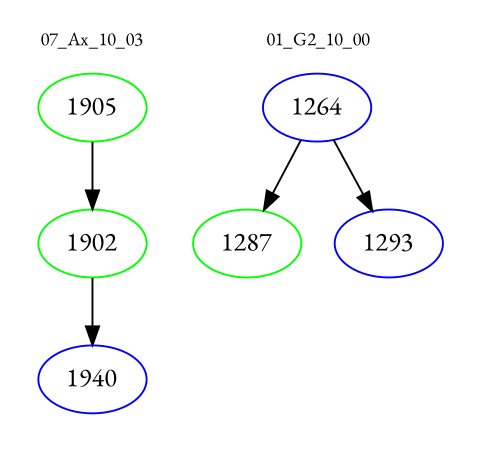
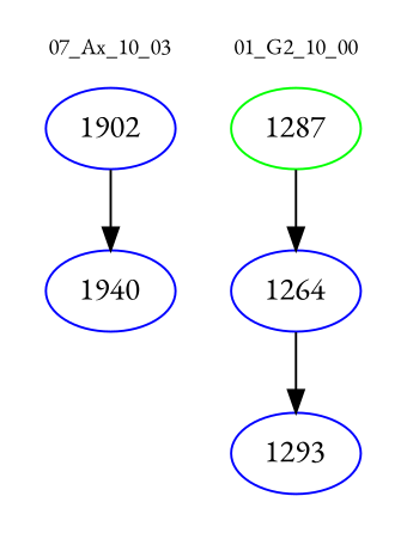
  digraph {
    fontname="EB Garamond"
    node [color=blue fontname="EB Garamond"]
    edge [color=black fontname="EB Garamond"]
-   n1 [color=green label=1905]
-   n2 [color=green label=1902]
+   n2 [label=1902]
    n3 [label=1940]
    n4 [color=green label=1287]
    n5 [label=1264]
    n6 [label=1293]
    subgraph cluster_1 {
      color=white
      fontsize=10
      label="07_Ax_10_03"
-     n1
      n2
      n3
    }
    subgraph cluster_2 {
      color=white
      fontsize=10
      label="01_G2_10_00"
      n4
      n5
      n6
    }
-   n1 -> n2
    n2 -> n3
-   n5 -> n4
+   n4 -> n5
    n5 -> n6
  }
